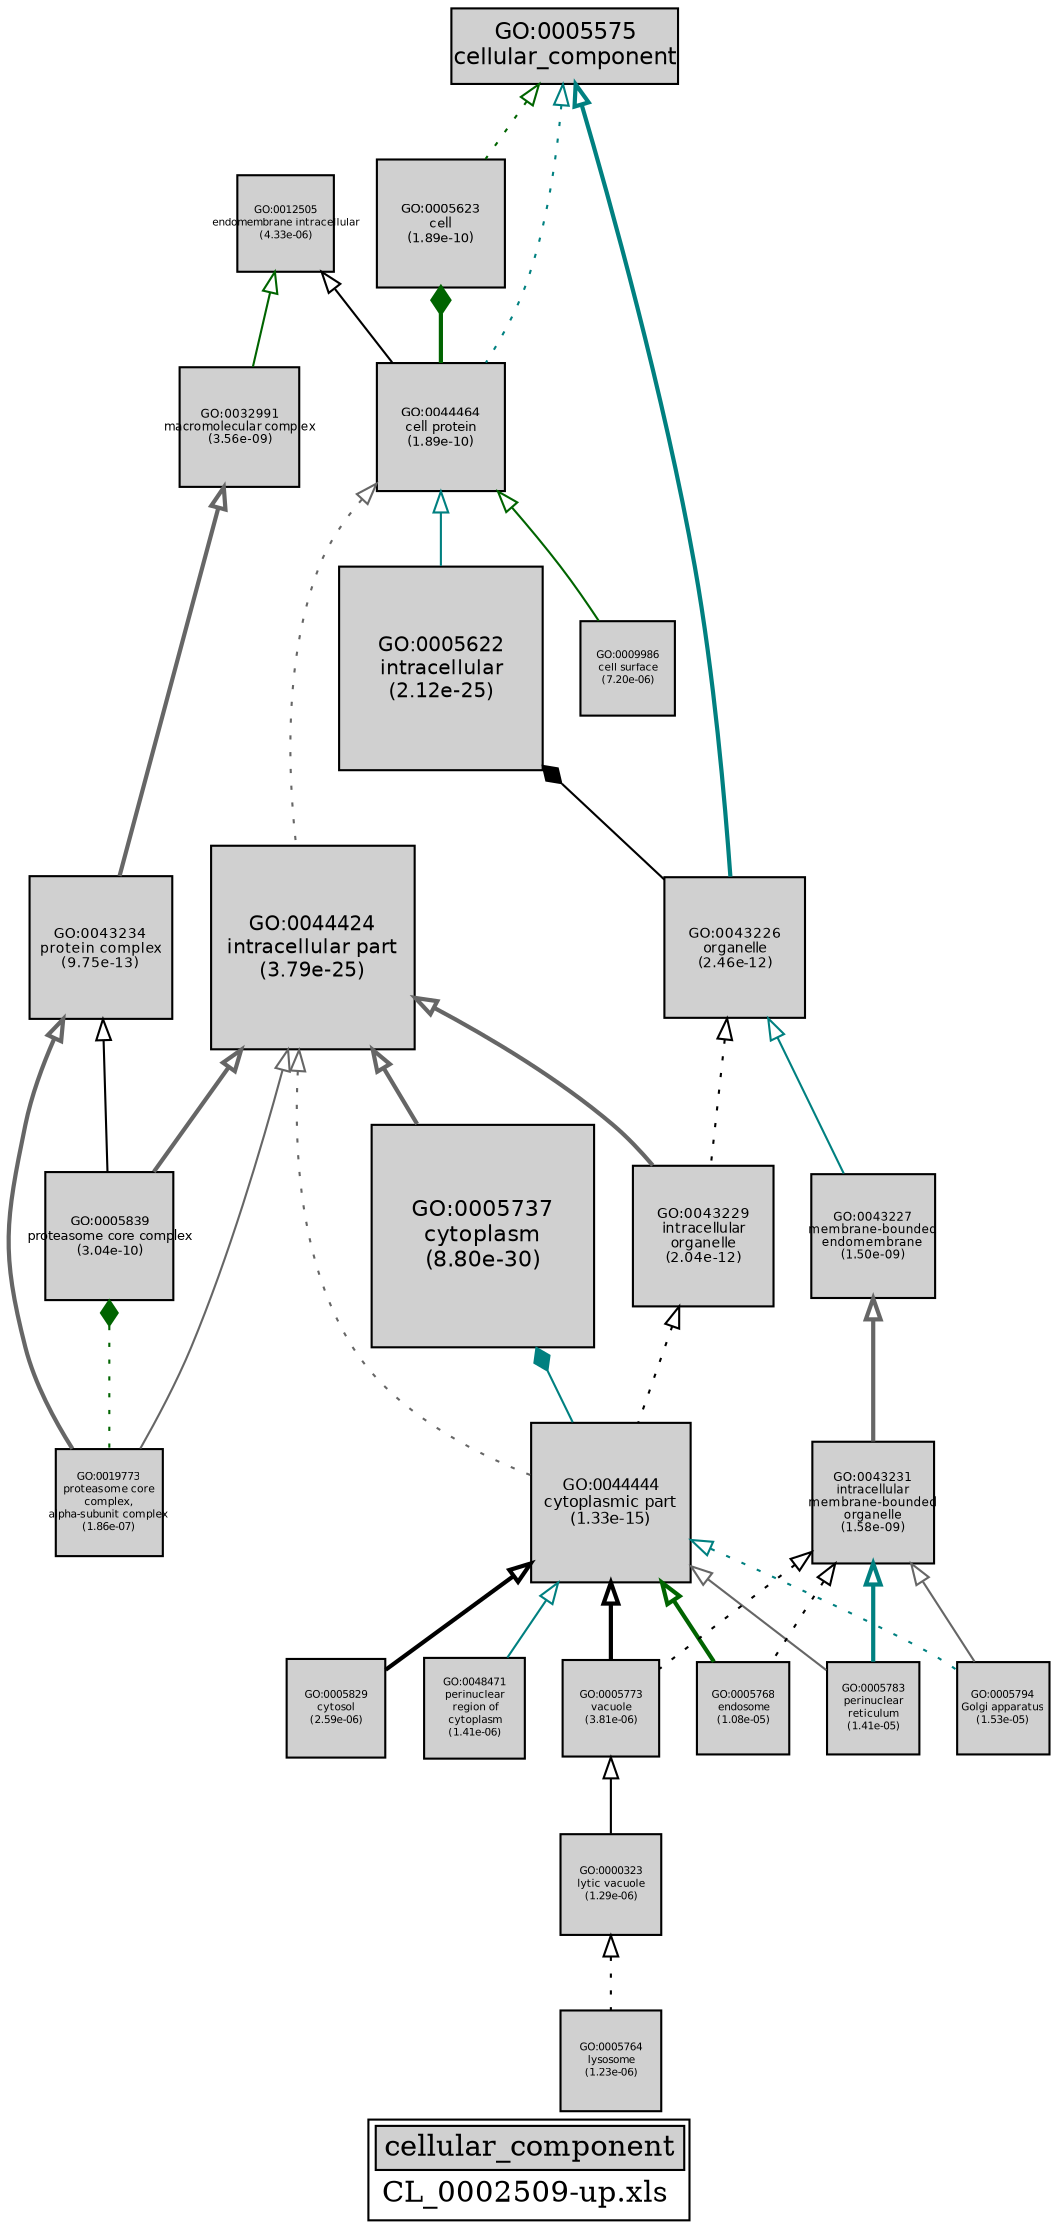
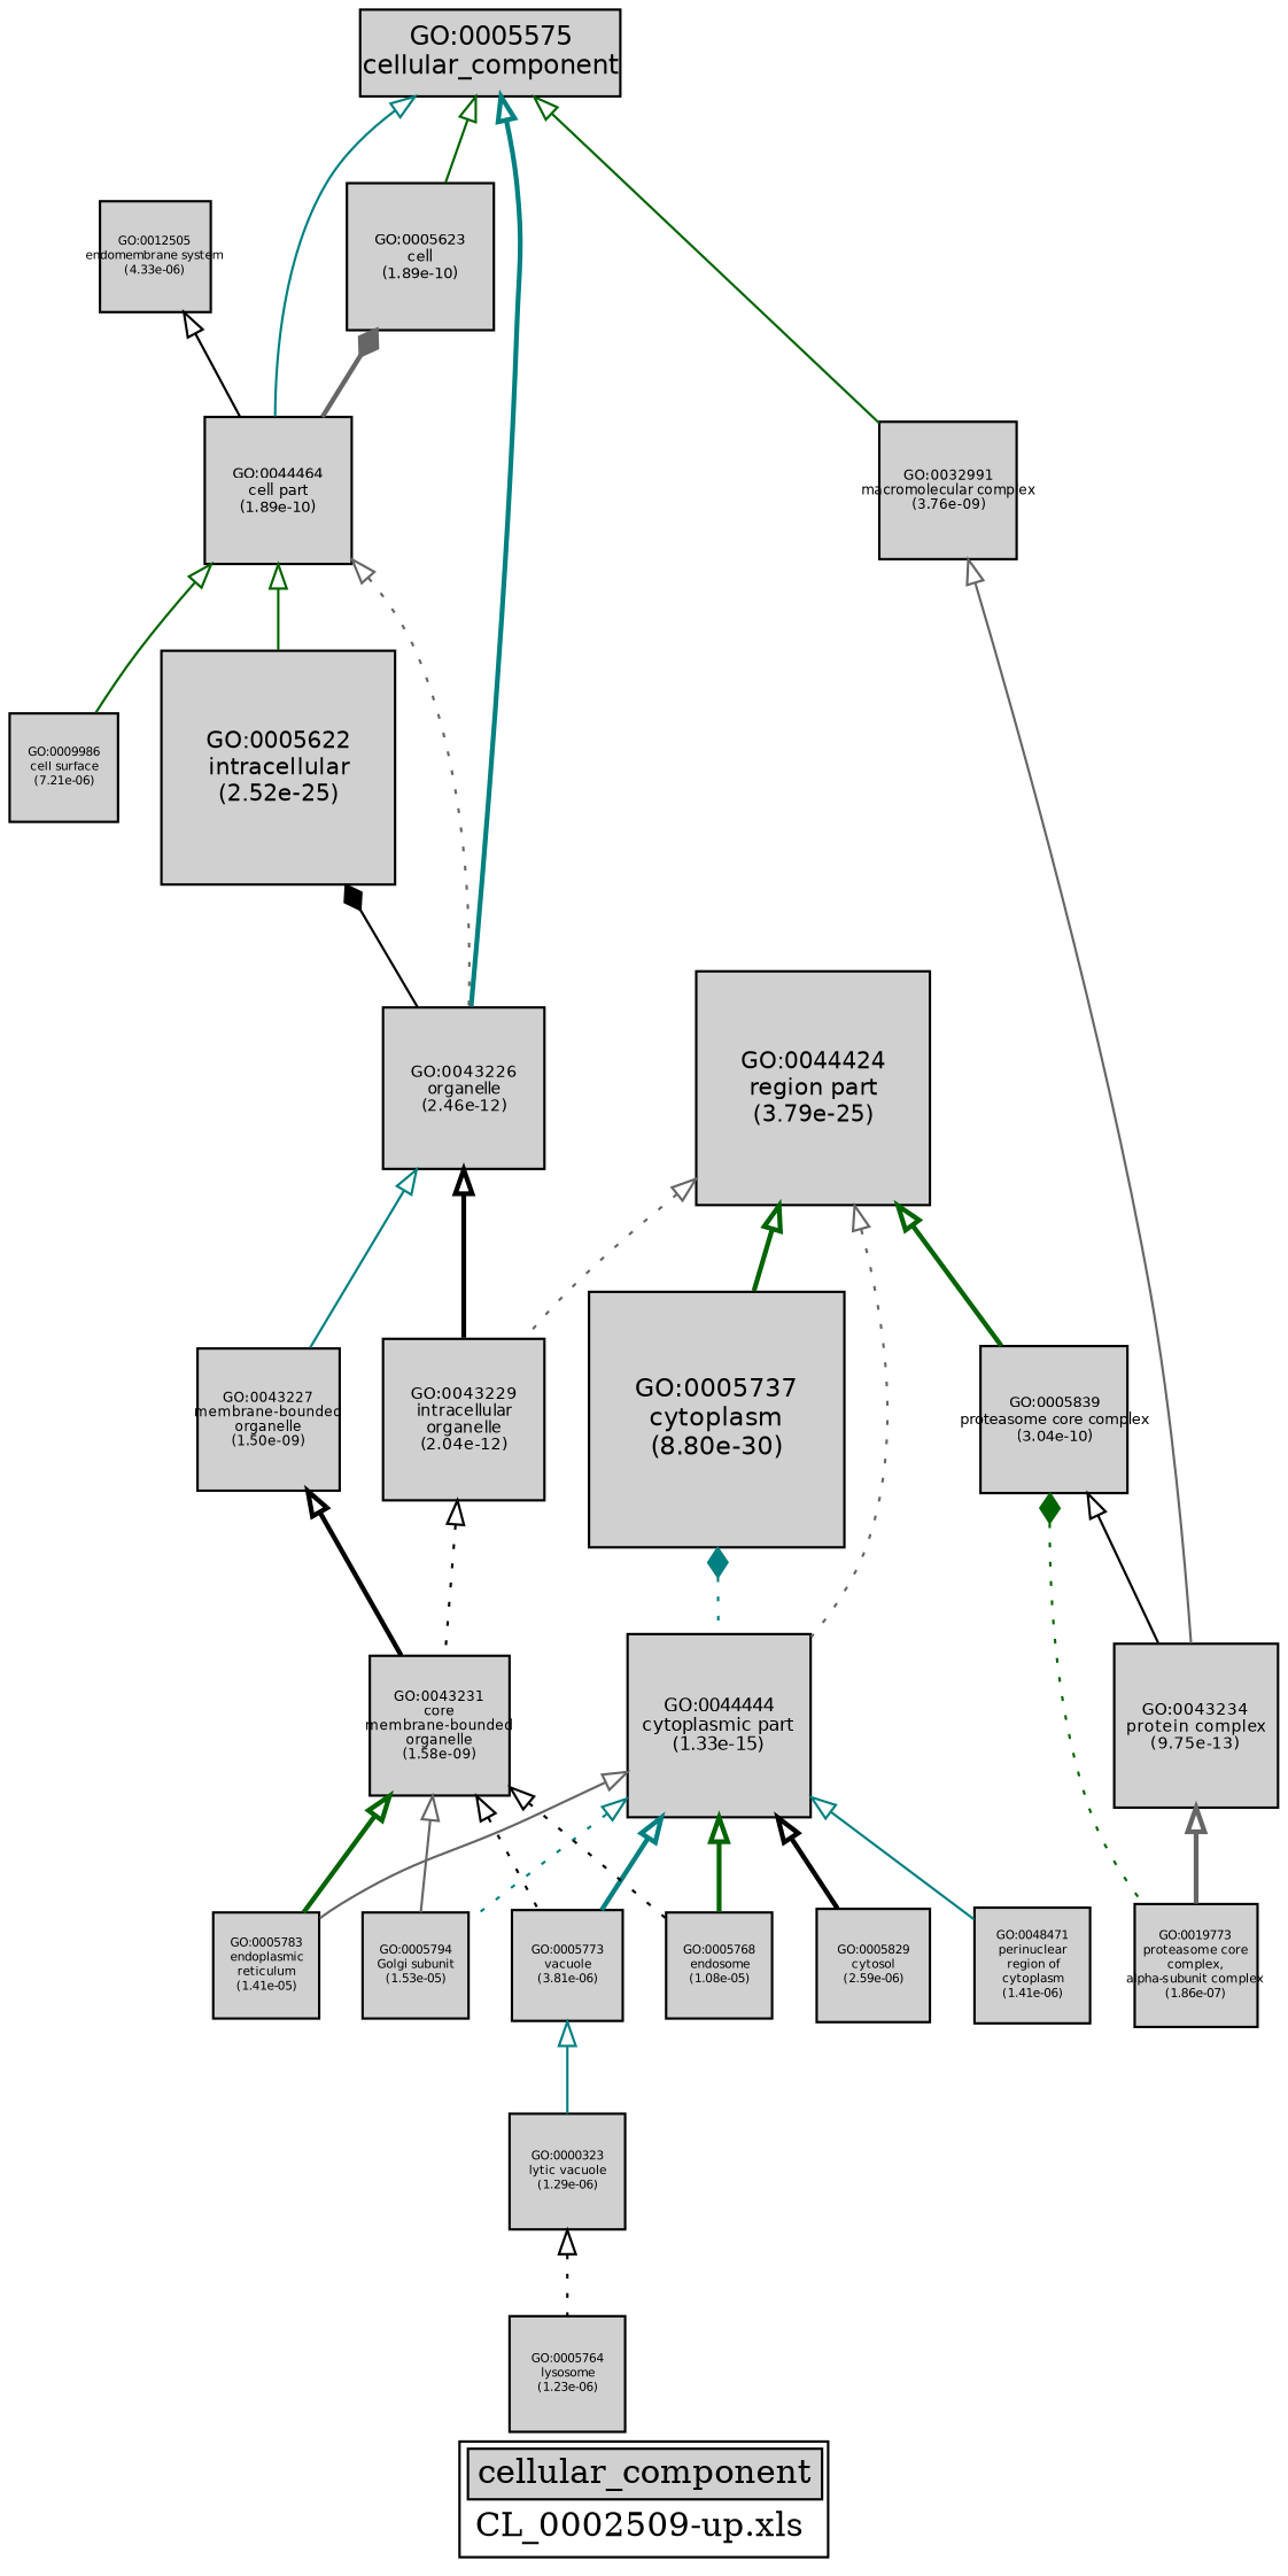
  digraph {
    bgcolor="#FFFFFF"
    label=<<TABLE COLOR="black" BGCOLOR="white"><TR><TD COLSPAN="2" BGCOLOR="#D0D0D0"><FONT COLOR="black">cellular_component</FONT></TD></TR><TR><TD BORDER="0">CL_0002509-up.xls</TD></TR></TABLE>>
    node [color=black fillcolor="#D0D0D0" fixedsize=true fontcolor=black fontname=Helvetica fontsize=5.0 shape=box style=filled]
    edge [arrowtail=empty color=black dir=back style=solid weight=5.0]
    n1 [fontsize=5.12620075409 height=0.711972326956 label=<<TABLE BORDER="0"><TR><TD>GO:0019773<BR/>proteasome core<BR/>complex,<BR/>alpha-subunit complex<BR/>(1.86e-07)</TD></TR></TABLE>> width=0.711972326956]
-   n2 [fontsize=5.73142407492 height=0.796031121517 label=<<TABLE BORDER="0"><TR><TD>GO:0032991<BR/>macromolecular complex<BR/>(3.56e-09)</TD></TR></TABLE>> width=0.796031121517]
+   n2 [fontsize=5.73142407492 height=0.796031121517 label=<<TABLE BORDER="0"><TR><TD>GO:0032991<BR/>macromolecular complex<BR/>(3.76e-09)</TD></TR></TABLE>> width=0.796031121517]
    n3 [fontsize=6.14272943037 height=0.853156865329 label=<<TABLE BORDER="0"><TR><TD>GO:0005623<BR/>cell<BR/>(1.89e-10)</TD></TR></TABLE>> width=0.853156865329]
-   n4 [fontsize=9.72906714962 height=1.35125932634 label=<<TABLE BORDER="0"><TR><TD>GO:0005622<BR/>intracellular<BR/>(2.12e-25)</TD></TR></TABLE>> width=1.35125932634]
+   n4 [fontsize=9.72906714962 height=1.35125932634 label=<<TABLE BORDER="0"><TR><TD>GO:0005622<BR/>intracellular<BR/>(2.52e-25)</TD></TR></TABLE>> width=1.35125932634]
    n5 [fontsize=10.8 label=<<TABLE BORDER="0"><TR><TD>GO:0005575<BR/>cellular_component</TD></TR></TABLE>> width=1.5]
    n6 [height=0.666812983604 label=<<TABLE BORDER="0"><TR><TD>GO:0005764<BR/>lysosome<BR/>(1.23e-06)</TD></TR></TABLE>> width=0.666812983604]
    n7 [fontsize=6.70390159198 height=0.93109744333 label=<<TABLE BORDER="0"><TR><TD>GO:0043226<BR/>organelle<BR/>(2.46e-12)</TD></TR></TABLE>> width=0.93109744333]
-   n8 [height=0.606680516287 label=<<TABLE BORDER="0"><TR><TD>GO:0005783<BR/>perinuclear<BR/>reticulum<BR/>(1.41e-05)</TD></TR></TABLE>> width=0.606680516287]
-   n9 [fontsize=9.69413582245 height=1.34640775312 label=<<TABLE BORDER="0"><TR><TD>GO:0044424<BR/>intracellular part<BR/>(3.79e-25)</TD></TR></TABLE>> width=1.34640775312]
+   n8 [height=0.606680516287 label=<<TABLE BORDER="0"><TR><TD>GO:0005783<BR/>endoplasmic<BR/>reticulum<BR/>(1.41e-05)</TD></TR></TABLE>> width=0.606680516287]
+   n9 [fontsize=9.69413582245 height=1.34640775312 label=<<TABLE BORDER="0"><TR><TD>GO:0044424<BR/>region part<BR/>(3.79e-25)</TD></TR></TABLE>> width=1.34640775312]
    n10 [fontsize=6.72705569639 height=0.934313291165 label=<<TABLE BORDER="0"><TR><TD>GO:0043229<BR/>intracellular<BR/>organelle<BR/>(2.04e-12)</TD></TR></TABLE>> width=0.934313291165]
-   n11 [height=0.604476705377 label=<<TABLE BORDER="0"><TR><TD>GO:0005794<BR/>Golgi apparatus<BR/>(1.53e-05)</TD></TR></TABLE>> width=0.604476705377]
+   n11 [height=0.604476705377 label=<<TABLE BORDER="0"><TR><TD>GO:0005794<BR/>Golgi subunit<BR/>(1.53e-05)</TD></TR></TABLE>> width=0.604476705377]
    n12 [fontsize=7.57920523044 height=1.05266739312 label=<<TABLE BORDER="0"><TR><TD>GO:0044444<BR/>cytoplasmic part<BR/>(1.33e-15)</TD></TR></TABLE>> width=1.05266739312]
    n13 [fontsize=6.81779268032 height=0.946915650044 label=<<TABLE BORDER="0"><TR><TD>GO:0043234<BR/>protein complex<BR/>(9.75e-13)</TD></TR></TABLE>> width=0.946915650044]
    n14 [height=0.649915475022 label=<<TABLE BORDER="0"><TR><TD>GO:0005829<BR/>cytosol<BR/>(2.59e-06)</TD></TR></TABLE>> width=0.649915475022]
-   n15 [fontsize=6.14272943037 height=0.853156865329 label=<<TABLE BORDER="0"><TR><TD>GO:0044464<BR/>cell protein<BR/>(1.89e-10)</TD></TR></TABLE>> width=0.853156865329]
+   n15 [fontsize=6.14272943037 height=0.853156865329 label=<<TABLE BORDER="0"><TR><TD>GO:0044464<BR/>cell part<BR/>(1.89e-10)</TD></TR></TABLE>> width=0.853156865329]
    n16 [height=0.64036363351 label=<<TABLE BORDER="0"><TR><TD>GO:0005773<BR/>vacuole<BR/>(3.81e-06)</TD></TR></TABLE>> width=0.64036363351]
    n17 [fontsize=6.07786751089 height=0.844148265402 label=<<TABLE BORDER="0"><TR><TD>GO:0005839<BR/>proteasome core complex<BR/>(3.04e-10)</TD></TR></TABLE>> width=0.844148265402]
    n18 [height=0.613712740495 label=<<TABLE BORDER="0"><TR><TD>GO:0005768<BR/>endosome<BR/>(1.08e-05)</TD></TR></TABLE>> width=0.613712740495]
-   n19 [fontsize=5.84815032944 height=0.812243101311 label=<<TABLE BORDER="0"><TR><TD>GO:0043231<BR/>intracellular<BR/>membrane-bounded<BR/>organelle<BR/>(1.58e-09)</TD></TR></TABLE>> width=0.812243101311]
-   n20 [height=0.624202595873 label=<<TABLE BORDER="0"><TR><TD>GO:0009986<BR/>cell surface<BR/>(7.20e-06)</TD></TR></TABLE>> width=0.624202595873]
+   n19 [fontsize=5.84815032944 height=0.812243101311 label=<<TABLE BORDER="0"><TR><TD>GO:0043231<BR/>core<BR/>membrane-bounded<BR/>organelle<BR/>(1.58e-09)</TD></TR></TABLE>> width=0.812243101311]
+   n20 [height=0.624202595873 label=<<TABLE BORDER="0"><TR><TD>GO:0009986<BR/>cell surface<BR/>(7.21e-06)</TD></TR></TABLE>> width=0.624202595873]
    n21 [height=0.664685976087 label=<<TABLE BORDER="0"><TR><TD>GO:0048471<BR/>perinuclear<BR/>region of<BR/>cytoplasm<BR/>(1.41e-06)</TD></TR></TABLE>> width=0.664685976087]
-   n22 [height=0.637142965179 label=<<TABLE BORDER="0"><TR><TD>GO:0012505<BR/>endomembrane intracellular<BR/>(4.33e-06)</TD></TR></TABLE>> width=0.637142965179]
-   n23 [fontsize=5.85586328024 height=0.813314344478 label=<<TABLE BORDER="0"><TR><TD>GO:0043227<BR/>membrane-bounded<BR/>endomembrane<BR/>(1.50e-09)</TD></TR></TABLE>> width=0.813314344478]
+   n22 [height=0.637142965179 label=<<TABLE BORDER="0"><TR><TD>GO:0012505<BR/>endomembrane system<BR/>(4.33e-06)</TD></TR></TABLE>> width=0.637142965179]
+   n23 [fontsize=5.85586328024 height=0.813314344478 label=<<TABLE BORDER="0"><TR><TD>GO:0043227<BR/>membrane-bounded<BR/>organelle<BR/>(1.50e-09)</TD></TR></TABLE>> width=0.813314344478]
    n24 [fontsize=10.5693132858 height=1.46796017858 label=<<TABLE BORDER="0"><TR><TD>GO:0005737<BR/>cytoplasm<BR/>(8.80e-30)</TD></TR></TABLE>> width=1.46796017858]
    n25 [height=0.666812983604 label=<<TABLE BORDER="0"><TR><TD>GO:0000323<BR/>lytic vacuole<BR/>(1.29e-06)</TD></TR></TABLE>> width=0.666812983604]
    subgraph sub_1 {
      n1
      n2
      n3
      n4
      n5
      n6
      n7
      n8
      n9
      n10
      n11
      n12
      n13
      n14
      n15
      n16
      n17
      n18
      n19
      n20
      n21
      n22
      n23
      n24
      n25
    }
    subgraph sub_2 {
      subgraph sub_3 {
        subgraph sub_4 {
        }
        subgraph sub_5 {
        }
      }
      subgraph sub_6 {
        n1
        n3
        n4
        n9
        n12
        n15
        n17
        n24
      }
      subgraph sub_7 {
        n1
        n2
        n3
        n4
        n5
        n6
        n7
        n8
        n9
        n10
        n11
        n12
        n13
        n14
        n15
        n16
        n17
        n18
        n19
        n20
        n21
        n22
        n23
        n24
        n25
      }
    }
-   n2 -> n13 [color=gray40 style=bold]
-   n3 -> n15 [arrowtail=diamond color=darkgreen style=bold weight=2.5]
+   n2 -> n13 [color=gray40]
+   n3 -> n15 [arrowtail=diamond color=gray40 style=bold weight=2.5]
    n4 -> n7 [arrowtail=diamond weight=2.5]
-   n22 -> n2 [color=darkgreen]
-   n5 -> n3 [color=darkgreen style=dotted]
+   n5 -> n2 [color=darkgreen]
+   n5 -> n3 [color=darkgreen]
    n5 -> n7 [color=teal style=bold]
-   n5 -> n15 [color=teal style=dotted]
-   n7 -> n10 [style=dotted]
+   n5 -> n15 [color=teal]
+   n7 -> n10 [style=bold]
    n7 -> n23 [color=teal]
-   n9 -> n1 [color=gray40]
-   n9 -> n10 [color=gray40 style=bold]
+   n9 -> n10 [color=gray40 style=dotted]
    n9 -> n12 [color=gray40 style=dotted]
-   n9 -> n17 [color=gray40 style=bold]
-   n9 -> n24 [color=gray40 style=bold]
-   n10 -> n12 [style=dotted]
+   n9 -> n17 [color=darkgreen style=bold]
+   n9 -> n24 [color=darkgreen style=bold]
+   n10 -> n19 [style=dotted]
    n12 -> n8 [color=gray40]
    n12 -> n11 [color=teal style=dotted]
    n12 -> n14 [style=bold]
-   n12 -> n16 [style=bold]
+   n12 -> n16 [color=teal style=bold]
    n12 -> n18 [color=darkgreen style=bold]
    n12 -> n21 [color=teal]
    n13 -> n1 [color=gray40 style=bold]
-   n13 -> n17
-   n15 -> n4 [color=teal]
-   n15 -> n9 [color=gray40 style=dotted]
+   n17 -> n13
+   n15 -> n4 [color=darkgreen]
+   n15 -> n7 [color=gray40 style=dotted]
    n15 -> n20 [color=darkgreen]
-   n16 -> n25
+   n16 -> n25 [color=teal]
    n17 -> n1 [arrowtail=diamond color=darkgreen style=dotted weight=2.5]
-   n19 -> n8 [color=teal style=bold]
+   n19 -> n8 [color=darkgreen style=bold]
    n19 -> n11 [color=gray40]
    n19 -> n16 [style=dotted]
    n19 -> n18 [style=dotted]
    n22 -> n15
-   n23 -> n19 [color=gray40 style=bold]
-   n24 -> n12 [arrowtail=diamond color=teal weight=2.5]
+   n23 -> n19 [style=bold]
+   n24 -> n12 [arrowtail=diamond color=teal style=dotted weight=2.5]
    n25 -> n6 [style=dotted]
  }
